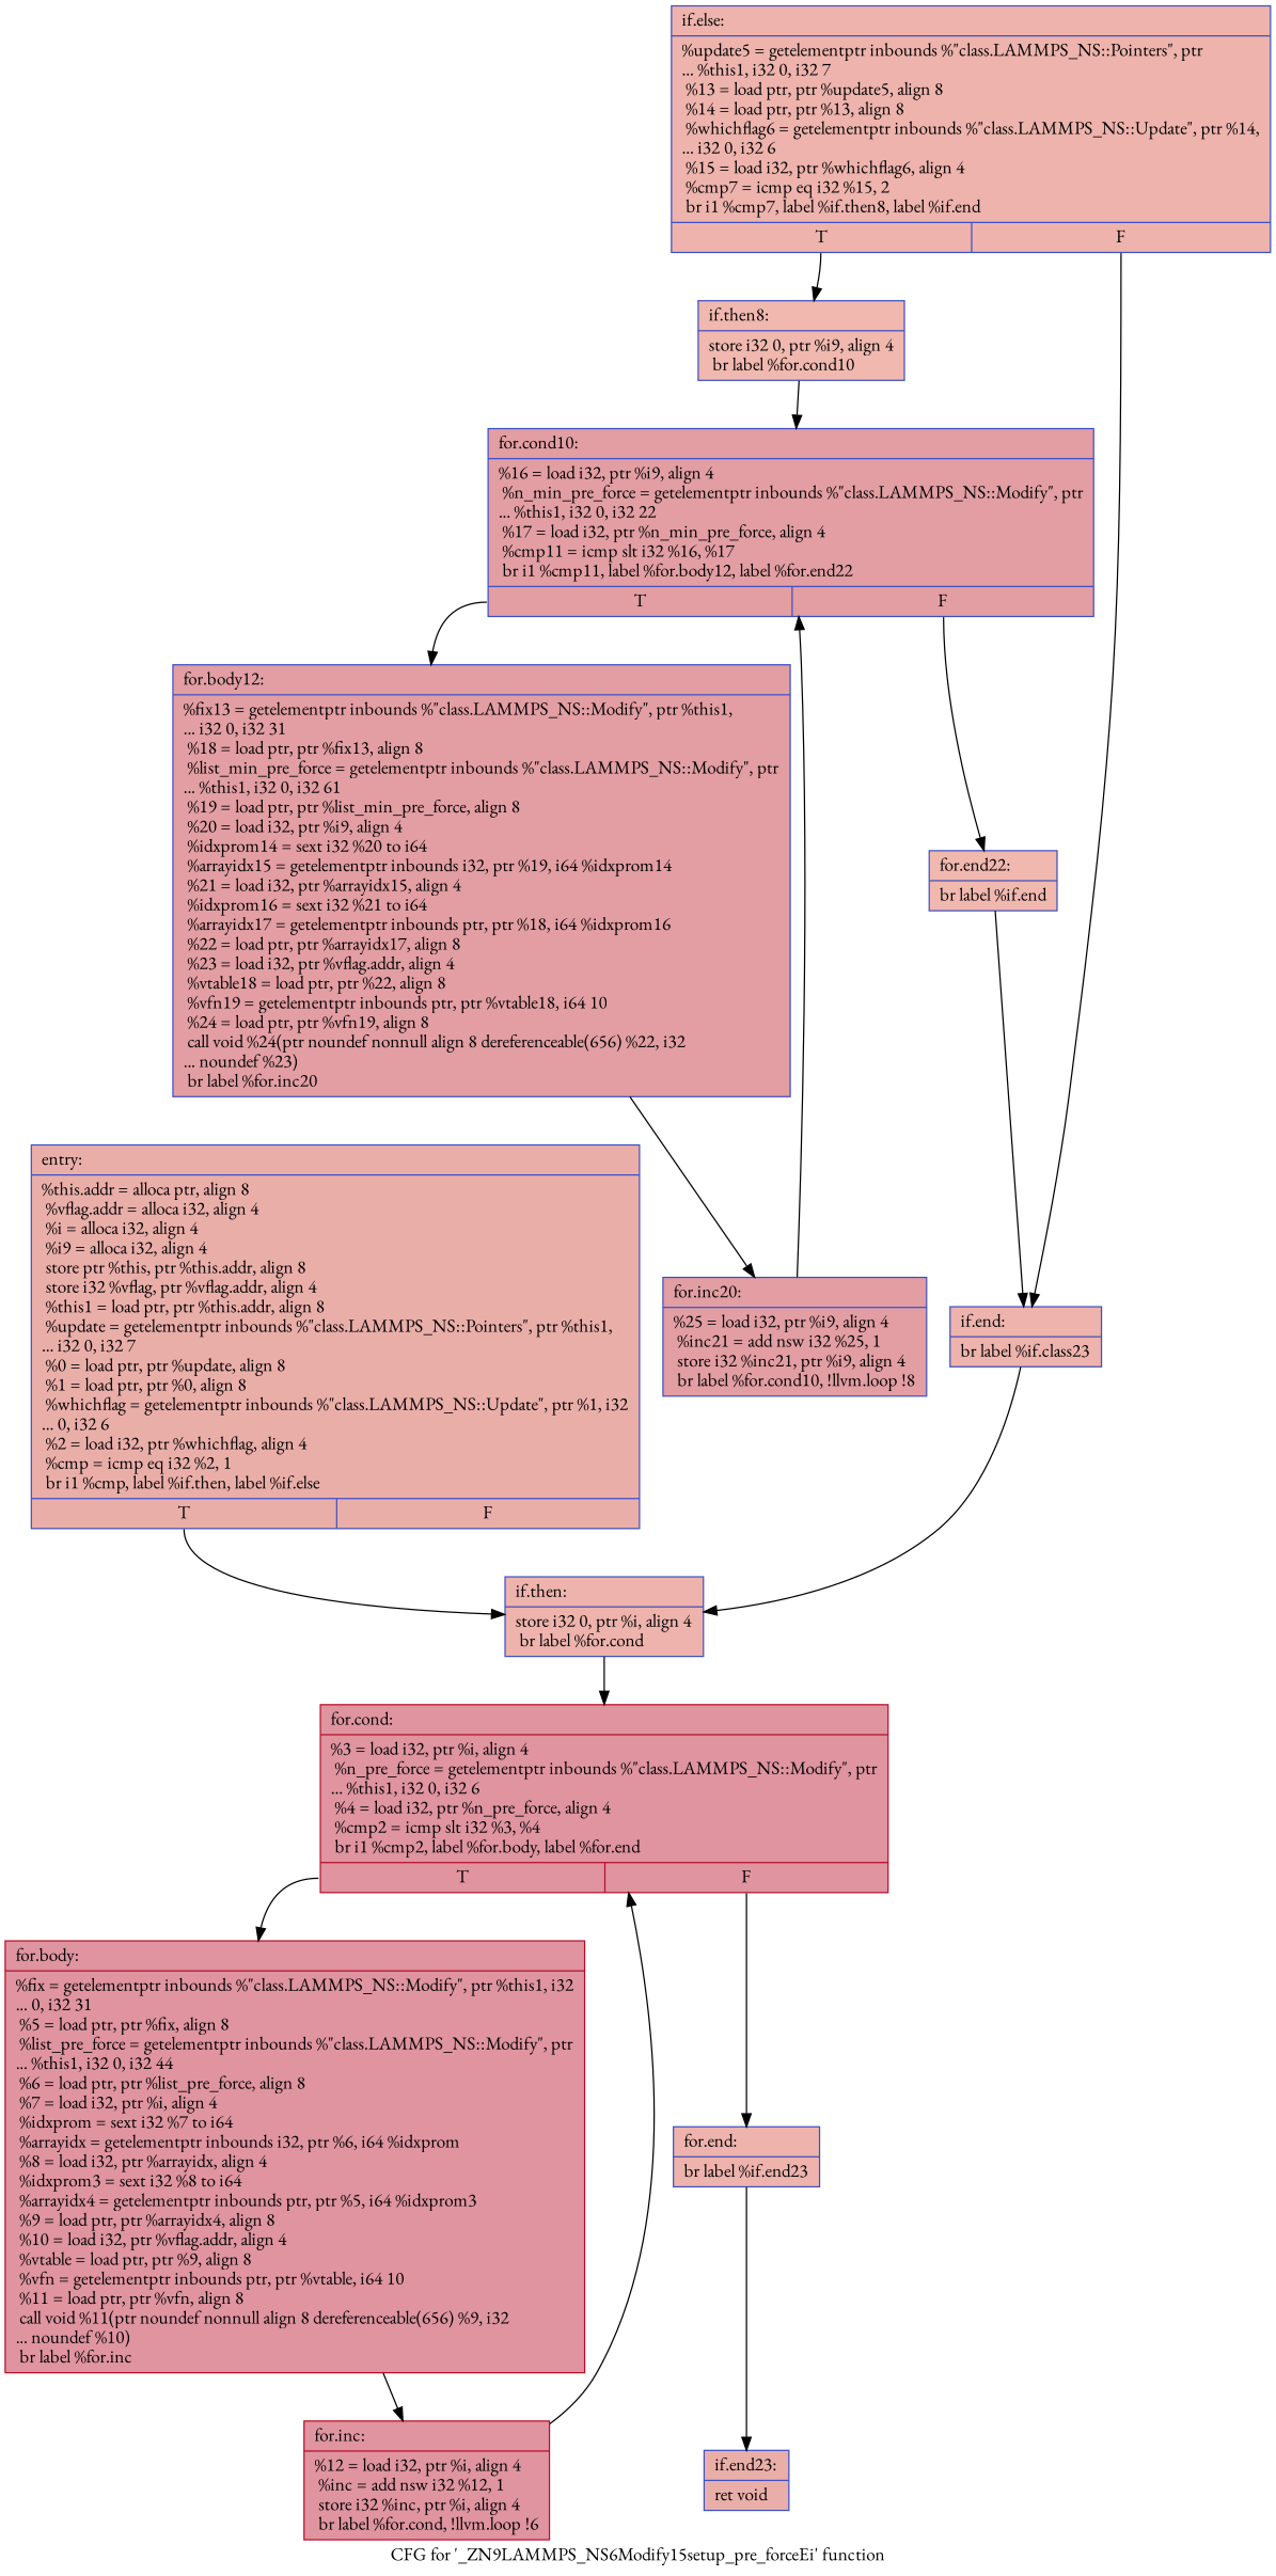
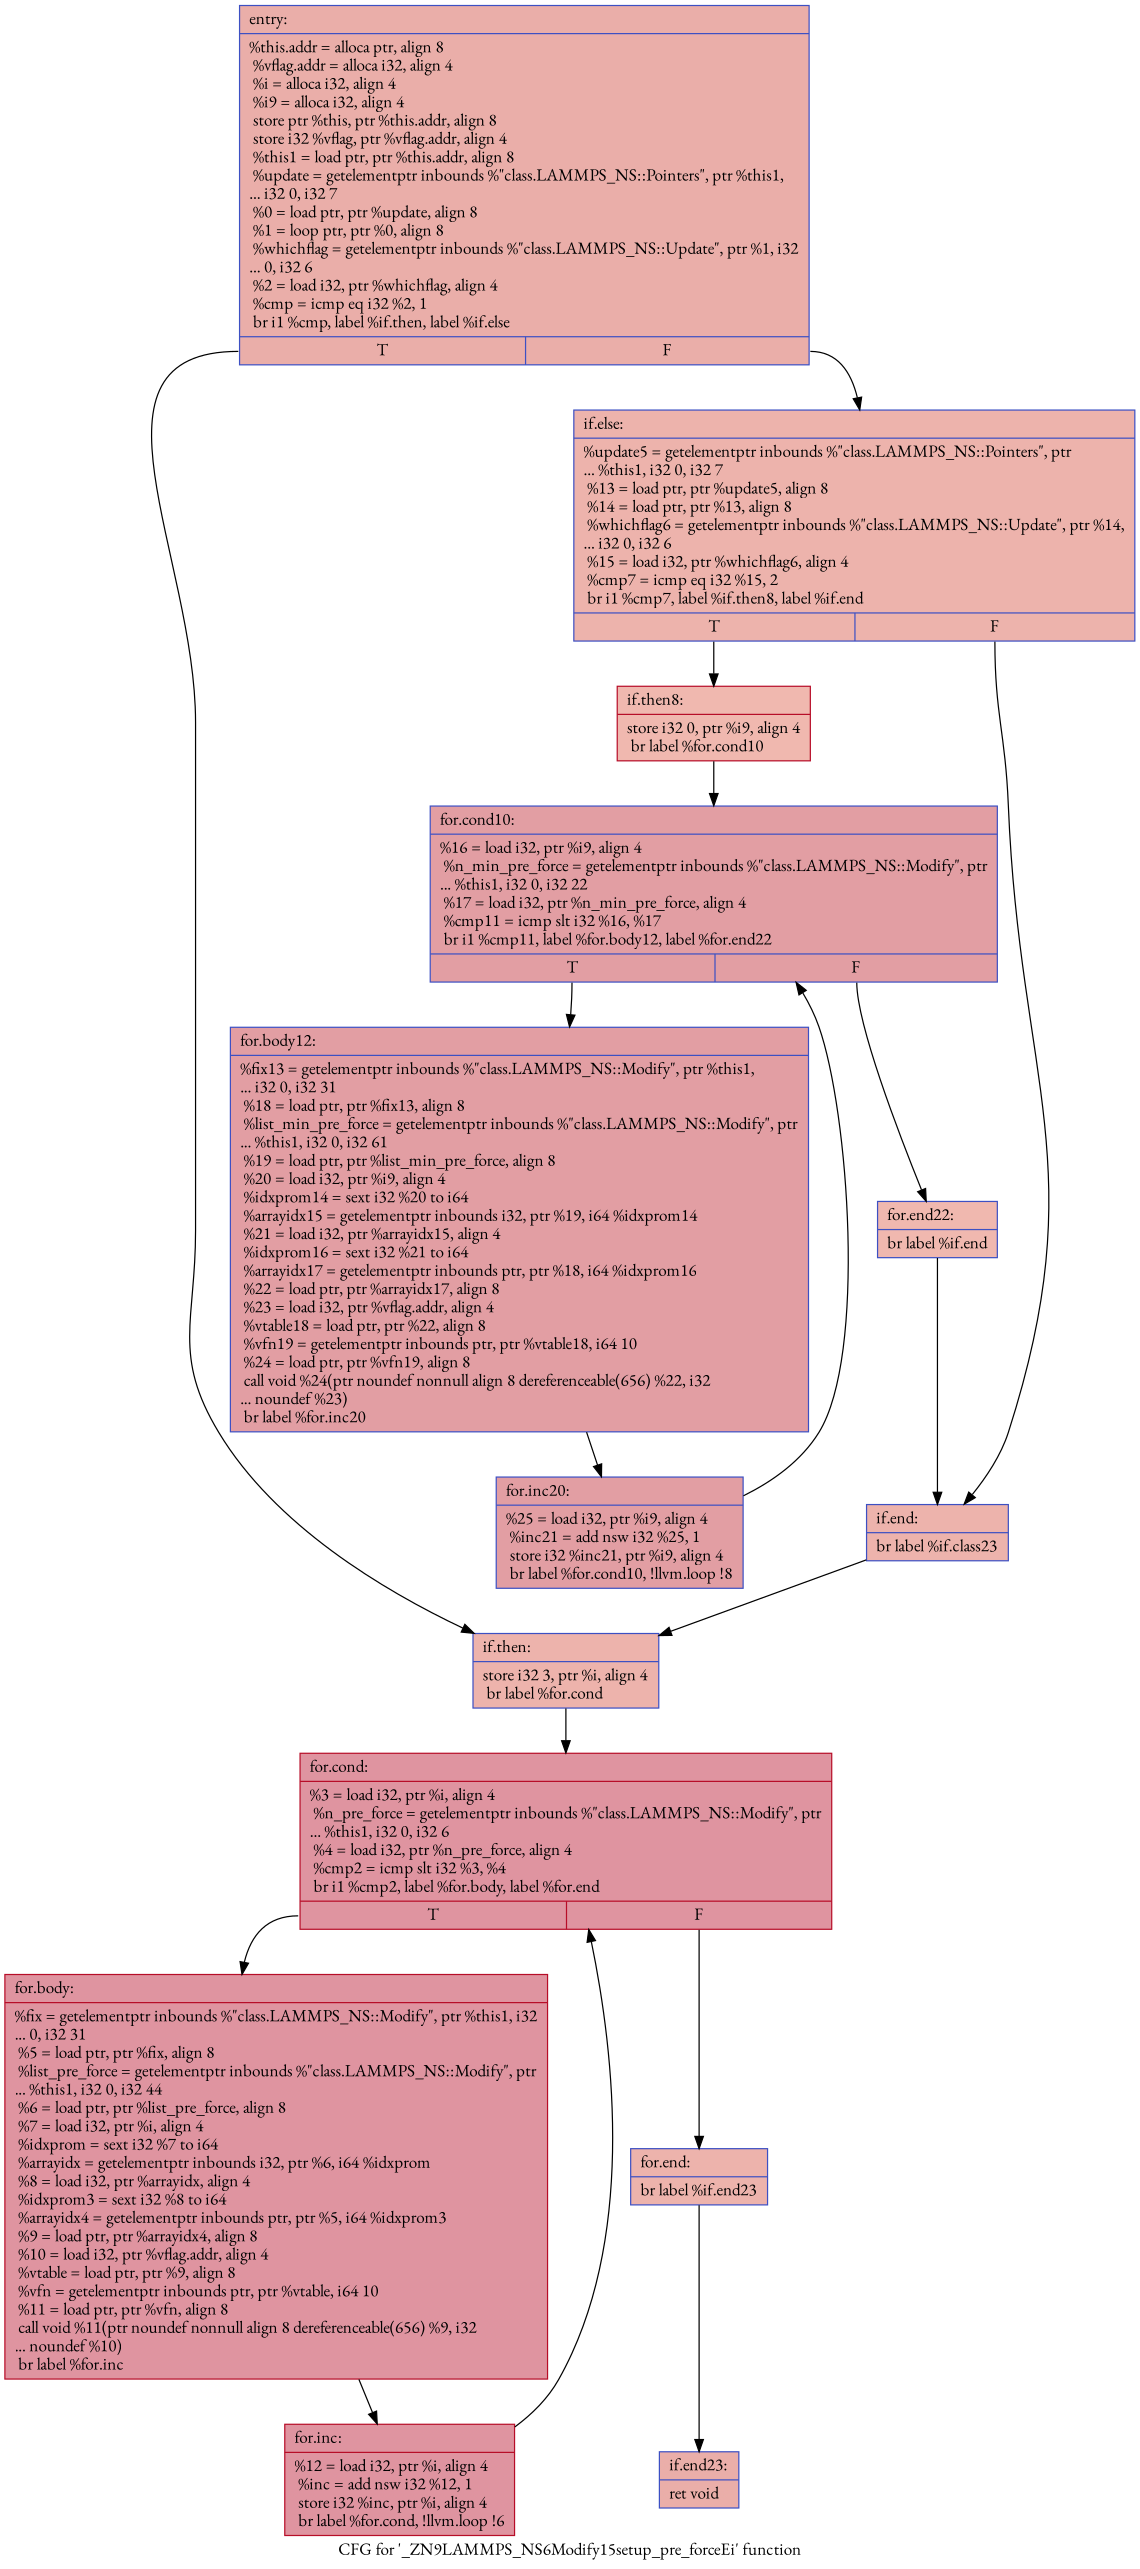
  digraph {
    fontname="EB Garamond"
    label="CFG for '_ZN9LAMMPS_NS6Modify15setup_pre_forceEi' function"
    node [color="#3d50c3ff" fillcolor="#d6524470" fontname="EB Garamond" shape=record style=filled]
    edge [fontname="EB Garamond"]
-   n1 [fillcolor="#d0473d70" label="{entry:\l|  %this.addr = alloca ptr, align 8\l  %vflag.addr = alloca i32, align 4\l  %i = alloca i32, align 4\l  %i9 = alloca i32, align 4\l  store ptr %this, ptr %this.addr, align 8\l  store i32 %vflag, ptr %vflag.addr, align 4\l  %this1 = load ptr, ptr %this.addr, align 8\l  %update = getelementptr inbounds %\"class.LAMMPS_NS::Pointers\", ptr %this1,\l... i32 0, i32 7\l  %0 = load ptr, ptr %update, align 8\l  %1 = load ptr, ptr %0, align 8\l  %whichflag = getelementptr inbounds %\"class.LAMMPS_NS::Update\", ptr %1, i32\l... 0, i32 6\l  %2 = load i32, ptr %whichflag, align 4\l  %cmp = icmp eq i32 %2, 1\l  br i1 %cmp, label %if.then, label %if.else\l|{<s0>T|<s1>F}}"]
-   n2 [label="{if.then:\l|  store i32 0, ptr %i, align 4\l  br label %for.cond\l}"]
+   n1 [fillcolor="#d0473d70" label="{entry:\l|  %this.addr = alloca ptr, align 8\l  %vflag.addr = alloca i32, align 4\l  %i = alloca i32, align 4\l  %i9 = alloca i32, align 4\l  store ptr %this, ptr %this.addr, align 8\l  store i32 %vflag, ptr %vflag.addr, align 4\l  %this1 = load ptr, ptr %this.addr, align 8\l  %update = getelementptr inbounds %\"class.LAMMPS_NS::Pointers\", ptr %this1,\l... i32 0, i32 7\l  %0 = load ptr, ptr %update, align 8\l  %1 = loop ptr, ptr %0, align 8\l  %whichflag = getelementptr inbounds %\"class.LAMMPS_NS::Update\", ptr %1, i32\l... 0, i32 6\l  %2 = load i32, ptr %whichflag, align 4\l  %cmp = icmp eq i32 %2, 1\l  br i1 %cmp, label %if.then, label %if.else\l|{<s0>T|<s1>F}}"]
+   n2 [label="{if.then:\l|  store i32 3, ptr %i, align 4\l  br label %for.cond\l}"]
    n3 [label="{if.else:\l|  %update5 = getelementptr inbounds %\"class.LAMMPS_NS::Pointers\", ptr\l... %this1, i32 0, i32 7\l  %13 = load ptr, ptr %update5, align 8\l  %14 = load ptr, ptr %13, align 8\l  %whichflag6 = getelementptr inbounds %\"class.LAMMPS_NS::Update\", ptr %14,\l... i32 0, i32 6\l  %15 = load i32, ptr %whichflag6, align 4\l  %cmp7 = icmp eq i32 %15, 2\l  br i1 %cmp7, label %if.then8, label %if.end\l|{<s0>T|<s1>F}}"]
    n4 [color="#b70d28ff" fillcolor="#b70d2870" label="{for.cond:\l|  %3 = load i32, ptr %i, align 4\l  %n_pre_force = getelementptr inbounds %\"class.LAMMPS_NS::Modify\", ptr\l... %this1, i32 0, i32 6\l  %4 = load i32, ptr %n_pre_force, align 4\l  %cmp2 = icmp slt i32 %3, %4\l  br i1 %cmp2, label %for.body, label %for.end\l|{<s0>T|<s1>F}}"]
-   n5 [fillcolor="#dc5d4a70" label="{if.then8:\l|  store i32 0, ptr %i9, align 4\l  br label %for.cond10\l}"]
+   n5 [color="#b70d28ff" fillcolor="#dc5d4a70" label="{if.then8:\l|  store i32 0, ptr %i9, align 4\l  br label %for.cond10\l}"]
    n6 [label="{if.end:\l|  br label %if.class23\l}"]
    n7 [color="#b70d28ff" fillcolor="#b70d2870" label="{for.body:\l|  %fix = getelementptr inbounds %\"class.LAMMPS_NS::Modify\", ptr %this1, i32\l... 0, i32 31\l  %5 = load ptr, ptr %fix, align 8\l  %list_pre_force = getelementptr inbounds %\"class.LAMMPS_NS::Modify\", ptr\l... %this1, i32 0, i32 44\l  %6 = load ptr, ptr %list_pre_force, align 8\l  %7 = load i32, ptr %i, align 4\l  %idxprom = sext i32 %7 to i64\l  %arrayidx = getelementptr inbounds i32, ptr %6, i64 %idxprom\l  %8 = load i32, ptr %arrayidx, align 4\l  %idxprom3 = sext i32 %8 to i64\l  %arrayidx4 = getelementptr inbounds ptr, ptr %5, i64 %idxprom3\l  %9 = load ptr, ptr %arrayidx4, align 8\l  %10 = load i32, ptr %vflag.addr, align 4\l  %vtable = load ptr, ptr %9, align 8\l  %vfn = getelementptr inbounds ptr, ptr %vtable, i64 10\l  %11 = load ptr, ptr %vfn, align 8\l  call void %11(ptr noundef nonnull align 8 dereferenceable(656) %9, i32\l... noundef %10)\l  br label %for.inc\l}"]
    n8 [label="{for.end:\l|  br label %if.end23\l}"]
    n9 [fillcolor="#be242e70" label="{for.cond10:\l|  %16 = load i32, ptr %i9, align 4\l  %n_min_pre_force = getelementptr inbounds %\"class.LAMMPS_NS::Modify\", ptr\l... %this1, i32 0, i32 22\l  %17 = load i32, ptr %n_min_pre_force, align 4\l  %cmp11 = icmp slt i32 %16, %17\l  br i1 %cmp11, label %for.body12, label %for.end22\l|{<s0>T|<s1>F}}"]
    n10 [color="#b70d28ff" fillcolor="#b70d2870" label="{for.inc:\l|  %12 = load i32, ptr %i, align 4\l  %inc = add nsw i32 %12, 1\l  store i32 %inc, ptr %i, align 4\l  br label %for.cond, !llvm.loop !6\l}"]
    n11 [fillcolor="#d0473d70" label="{if.end23:\l|  ret void\l}"]
    n12 [fillcolor="#be242e70" label="{for.body12:\l|  %fix13 = getelementptr inbounds %\"class.LAMMPS_NS::Modify\", ptr %this1,\l... i32 0, i32 31\l  %18 = load ptr, ptr %fix13, align 8\l  %list_min_pre_force = getelementptr inbounds %\"class.LAMMPS_NS::Modify\", ptr\l... %this1, i32 0, i32 61\l  %19 = load ptr, ptr %list_min_pre_force, align 8\l  %20 = load i32, ptr %i9, align 4\l  %idxprom14 = sext i32 %20 to i64\l  %arrayidx15 = getelementptr inbounds i32, ptr %19, i64 %idxprom14\l  %21 = load i32, ptr %arrayidx15, align 4\l  %idxprom16 = sext i32 %21 to i64\l  %arrayidx17 = getelementptr inbounds ptr, ptr %18, i64 %idxprom16\l  %22 = load ptr, ptr %arrayidx17, align 8\l  %23 = load i32, ptr %vflag.addr, align 4\l  %vtable18 = load ptr, ptr %22, align 8\l  %vfn19 = getelementptr inbounds ptr, ptr %vtable18, i64 10\l  %24 = load ptr, ptr %vfn19, align 8\l  call void %24(ptr noundef nonnull align 8 dereferenceable(656) %22, i32\l... noundef %23)\l  br label %for.inc20\l}"]
    n13 [fillcolor="#dc5d4a70" label="{for.end22:\l|  br label %if.end\l}"]
    n14 [fillcolor="#be242e70" label="{for.inc20:\l|  %25 = load i32, ptr %i9, align 4\l  %inc21 = add nsw i32 %25, 1\l  store i32 %inc21, ptr %i9, align 4\l  br label %for.cond10, !llvm.loop !8\l}"]
    n1 -> n2 [tailport=s0]
+   n1 -> n3 [tailport=s1]
    n2 -> n4
    n3 -> n5 [tailport=s0]
    n3 -> n6 [tailport=s1]
    n4 -> n7 [tailport=s0]
    n4 -> n8 [tailport=s1]
    n5 -> n9
    n6 -> n2
    n7 -> n10
    n8 -> n11
    n9 -> n12 [tailport=s0]
    n9 -> n13 [tailport=s1]
    n10 -> n4
    n12 -> n14
    n13 -> n6
    n14 -> n9
  }
